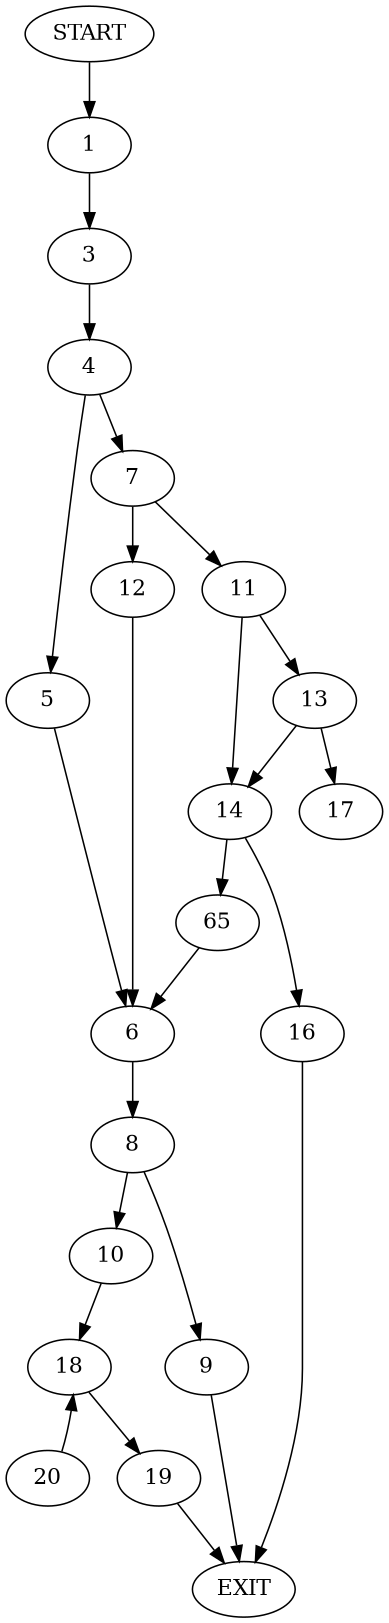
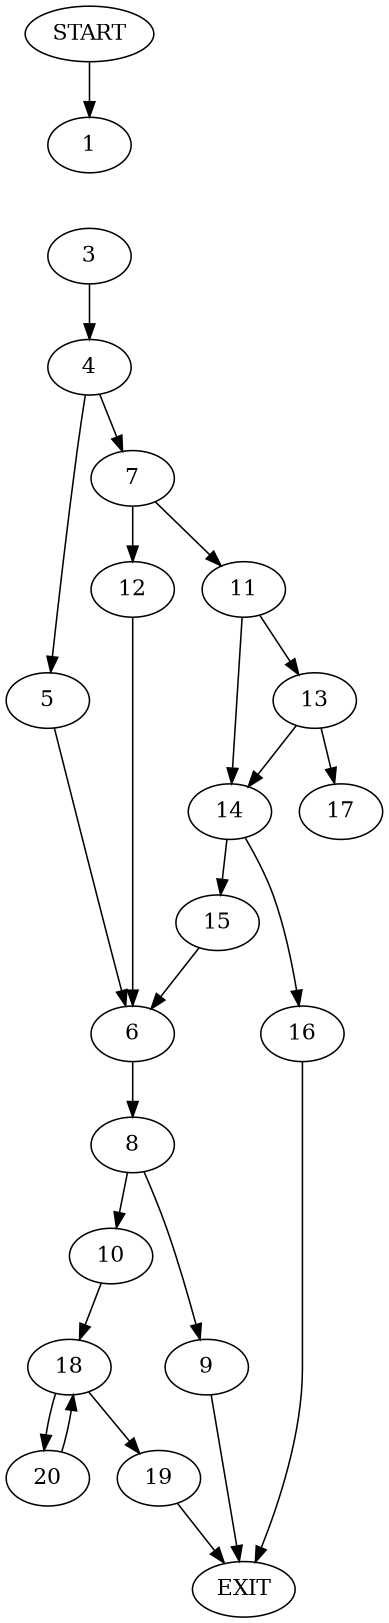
  digraph {
    n1 [label=START]
    1
    3
    n4 [label=EXIT]
    4
    5
    6
    7
    8
    11
    12
    9
    10
    13
    14
    18
    19
    20
    17
-   15 [label=65]
+   15
    16
    n1 -> 1
-   1 -> 3
    3 -> 4
    4 -> 5
    4 -> 7
    5 -> 6
    6 -> 8
    7 -> 11
    7 -> 12
    8 -> 9
    8 -> 10
    11 -> 13
    11 -> 14
    12 -> 6
    9 -> n4
    10 -> 18
    13 -> 14
    13 -> 17
    14 -> 15
    14 -> 16
    18 -> 19
+   18 -> 20
    19 -> n4
    20 -> 18
    15 -> 6
    16 -> n4
  }
